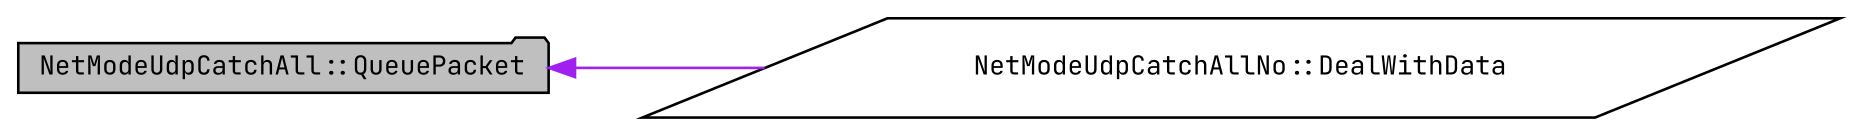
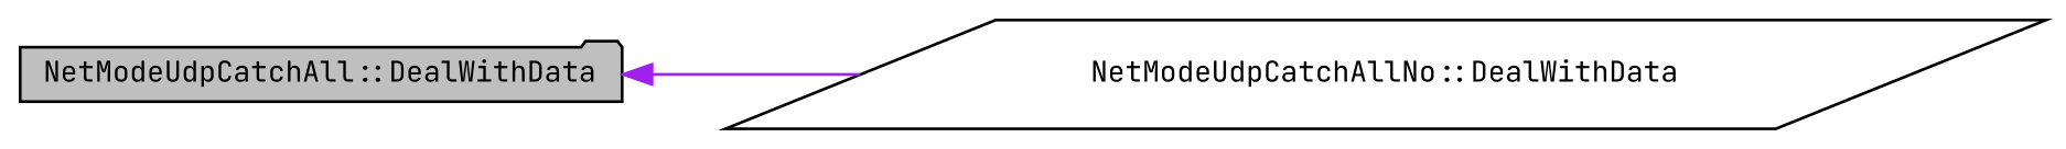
  digraph {
    rankdir=LR
    fontname="JetBrains Mono"
    node [color=black fontname="JetBrains Mono" fontsize=10 style=filled]
-   n1 [fillcolor=grey75 fontcolor=black height=0.2 label="NetModeUdpCatchAll::QueuePacket" shape=folder width=0.4]
+   n1 [fillcolor=grey75 fontcolor=black height=0.2 label="NetModeUdpCatchAll::DealWithData" shape=folder width=0.4]
    n2 [fillcolor=white height=0.2 label="NetModeUdpCatchAllNo::DealWithData" shape=parallelogram width=0.4]
    n1 -> n2 [color=purple dir=back fontname="JetBrains Mono" fontsize=10 labelfontname=FreeSans labelfontsize=10 style=solid]
  }
